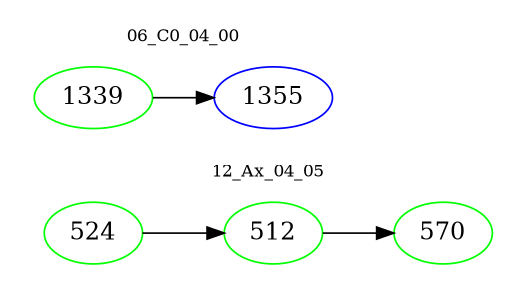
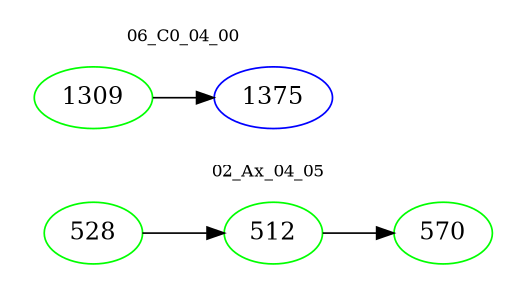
  digraph {
    fontname="DejaVu Serif"
    rankdir=LR
    node [color=green fontname="DejaVu Serif"]
    edge [color=black fontname="DejaVu Serif"]
-   n1 [label=524]
+   n1 [label=528]
    n2 [label=512]
    n3 [label=570]
-   n4 [label=1339]
-   n5 [color=blue label=1355]
+   n4 [label=1309]
+   n5 [color=blue label=1375]
    subgraph cluster_1 {
      color=white
      fontsize=10
-     label="12_Ax_04_05"
+     label="02_Ax_04_05"
      n1
      n2
      n3
    }
    subgraph cluster_2 {
      color=white
      fontsize=10
      label="06_C0_04_00"
      n4
      n5
    }
    n1 -> n2
    n2 -> n3
    n4 -> n5
  }
